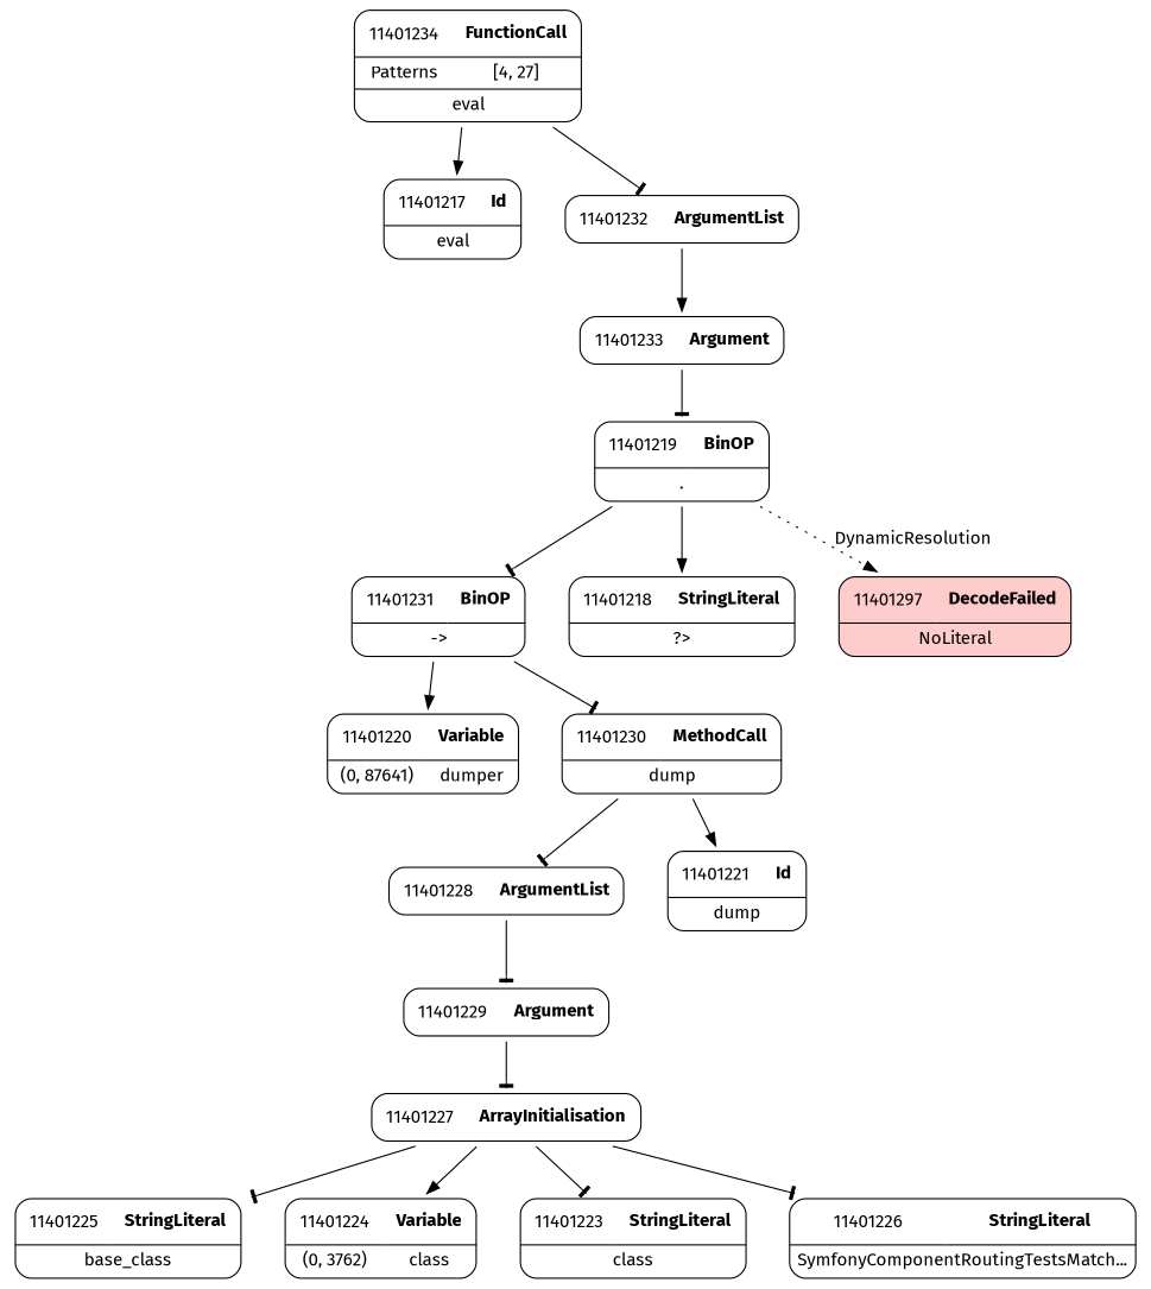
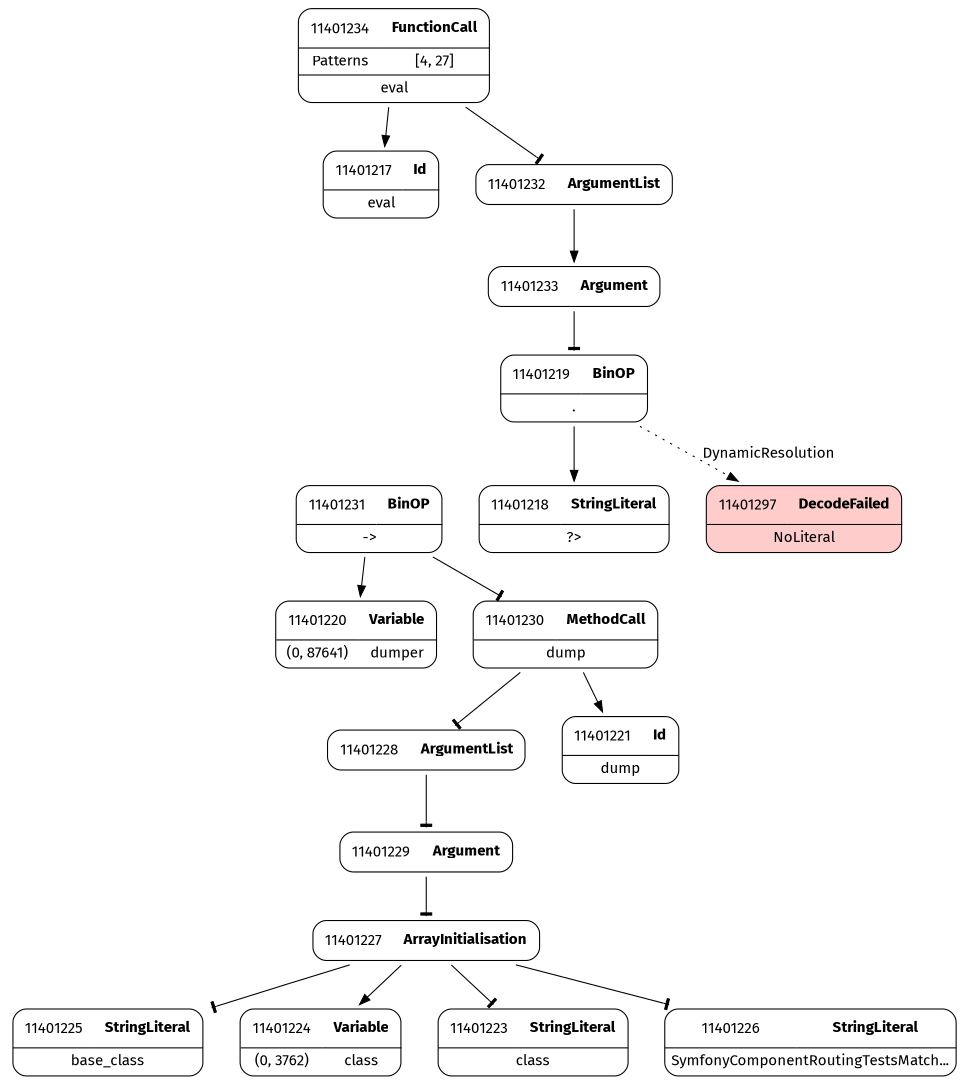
  digraph {
    fontname="Fira Sans"
    node [fontname="Fira Sans" shape=none]
    edge [arrowhead=tee fontname="Fira Sans" weight=2]
    n1 [label=<<TABLE border='1' cellspacing='0' cellpadding='10' style='rounded' ><TR><TD border='0'>11401229</TD><TD border='0'><B>Argument</B></TD></TR></TABLE>>]
    n2 [label=<<TABLE border='1' cellspacing='0' cellpadding='10' style='rounded' ><TR><TD border='0'>11401227</TD><TD border='0'><B>ArrayInitialisation</B></TD></TR></TABLE>>]
    n3 [label=<<TABLE border='1' cellspacing='0' cellpadding='10' style='rounded' ><TR><TD border='0'>11401225</TD><TD border='0'><B>StringLiteral</B></TD></TR><HR/><TR><TD border='0' cellpadding='5' colspan='2'>base_class</TD></TR></TABLE>>]
    n4 [label=<<TABLE border='1' cellspacing='0' cellpadding='10' style='rounded' ><TR><TD border='0'>11401224</TD><TD border='0'><B>Variable</B></TD></TR><HR/><TR><TD border='0' cellpadding='5'>(0, 3762)</TD><TD border='0' cellpadding='5'>class</TD></TR></TABLE>>]
    n5 [label=<<TABLE border='1' cellspacing='0' cellpadding='10' style='rounded' ><TR><TD border='0'>11401223</TD><TD border='0'><B>StringLiteral</B></TD></TR><HR/><TR><TD border='0' cellpadding='5' colspan='2'>class</TD></TR></TABLE>>]
    n6 [label=<<TABLE border='1' cellspacing='0' cellpadding='10' style='rounded' ><TR><TD border='0'>11401226</TD><TD border='0'><B>StringLiteral</B></TD></TR><HR/><TR><TD border='0' cellpadding='5' colspan='2'>SymfonyComponentRoutingTestsMatch...</TD></TR></TABLE>>]
    n7 [label=<<TABLE border='1' cellspacing='0' cellpadding='10' style='rounded' ><TR><TD border='0'>11401228</TD><TD border='0'><B>ArgumentList</B></TD></TR></TABLE>>]
    n8 [label=<<TABLE border='1' cellspacing='0' cellpadding='10' style='rounded' ><TR><TD border='0'>11401231</TD><TD border='0'><B>BinOP</B></TD></TR><HR/><TR><TD border='0' cellpadding='5' colspan='2'>-&gt;</TD></TR></TABLE>>]
    n9 [label=<<TABLE border='1' cellspacing='0' cellpadding='10' style='rounded' ><TR><TD border='0'>11401220</TD><TD border='0'><B>Variable</B></TD></TR><HR/><TR><TD border='0' cellpadding='5'>(0, 87641)</TD><TD border='0' cellpadding='5'>dumper</TD></TR></TABLE>>]
    n10 [label=<<TABLE border='1' cellspacing='0' cellpadding='10' style='rounded' ><TR><TD border='0'>11401230</TD><TD border='0'><B>MethodCall</B></TD></TR><HR/><TR><TD border='0' cellpadding='5' colspan='2'>dump</TD></TR></TABLE>>]
    n11 [label=<<TABLE border='1' cellspacing='0' cellpadding='10' style='rounded' ><TR><TD border='0'>11401221</TD><TD border='0'><B>Id</B></TD></TR><HR/><TR><TD border='0' cellpadding='5' colspan='2'>dump</TD></TR></TABLE>>]
    n12 [label=<<TABLE border='1' cellspacing='0' cellpadding='10' style='rounded' ><TR><TD border='0'>11401217</TD><TD border='0'><B>Id</B></TD></TR><HR/><TR><TD border='0' cellpadding='5' colspan='2'>eval</TD></TR></TABLE>>]
    n13 [label=<<TABLE border='1' cellspacing='0' cellpadding='10' style='rounded' ><TR><TD border='0'>11401219</TD><TD border='0'><B>BinOP</B></TD></TR><HR/><TR><TD border='0' cellpadding='5' colspan='2'>.</TD></TR></TABLE>>]
    n14 [label=<<TABLE border='1' cellspacing='0' cellpadding='10' style='rounded' ><TR><TD border='0'>11401218</TD><TD border='0'><B>StringLiteral</B></TD></TR><HR/><TR><TD border='0' cellpadding='5' colspan='2'>?&gt;</TD></TR></TABLE>>]
    n15 [label=<<TABLE border='1' cellspacing='0' cellpadding='10' style='rounded' bgcolor='#FFCCCC' ><TR><TD border='0'>11401297</TD><TD border='0'><B>DecodeFailed</B></TD></TR><HR/><TR><TD border='0' cellpadding='5' colspan='2'>NoLiteral</TD></TR></TABLE>>]
    n16 [label=<<TABLE border='1' cellspacing='0' cellpadding='10' style='rounded' ><TR><TD border='0'>11401233</TD><TD border='0'><B>Argument</B></TD></TR></TABLE>>]
    n17 [label=<<TABLE border='1' cellspacing='0' cellpadding='10' style='rounded' ><TR><TD border='0'>11401232</TD><TD border='0'><B>ArgumentList</B></TD></TR></TABLE>>]
    n18 [label=<<TABLE border='1' cellspacing='0' cellpadding='10' style='rounded' ><TR><TD border='0'>11401234</TD><TD border='0'><B>FunctionCall</B></TD></TR><HR/><TR><TD border='0' cellpadding='5'>Patterns</TD><TD border='0' cellpadding='5'>[4, 27]</TD></TR><HR/><TR><TD border='0' cellpadding='5' colspan='2'>eval</TD></TR></TABLE>>]
    n1 -> n2
    n2 -> n3
    n2 -> n4 [arrowhead=normal]
    n2 -> n5
    n2 -> n6
    n7 -> n1
    n8 -> n9 [arrowhead=normal]
    n8 -> n10
    n10 -> n7
    n10 -> n11 [arrowhead=normal]
-   n13 -> n8
    n13 -> n14 [arrowhead=normal]
    n13 -> n15 [arrowhead=normal label=DynamicResolution style=dotted weight=""]
    n16 -> n13
    n17 -> n16 [arrowhead=normal]
    n18 -> n12 [arrowhead=normal]
    n18 -> n17
  }
